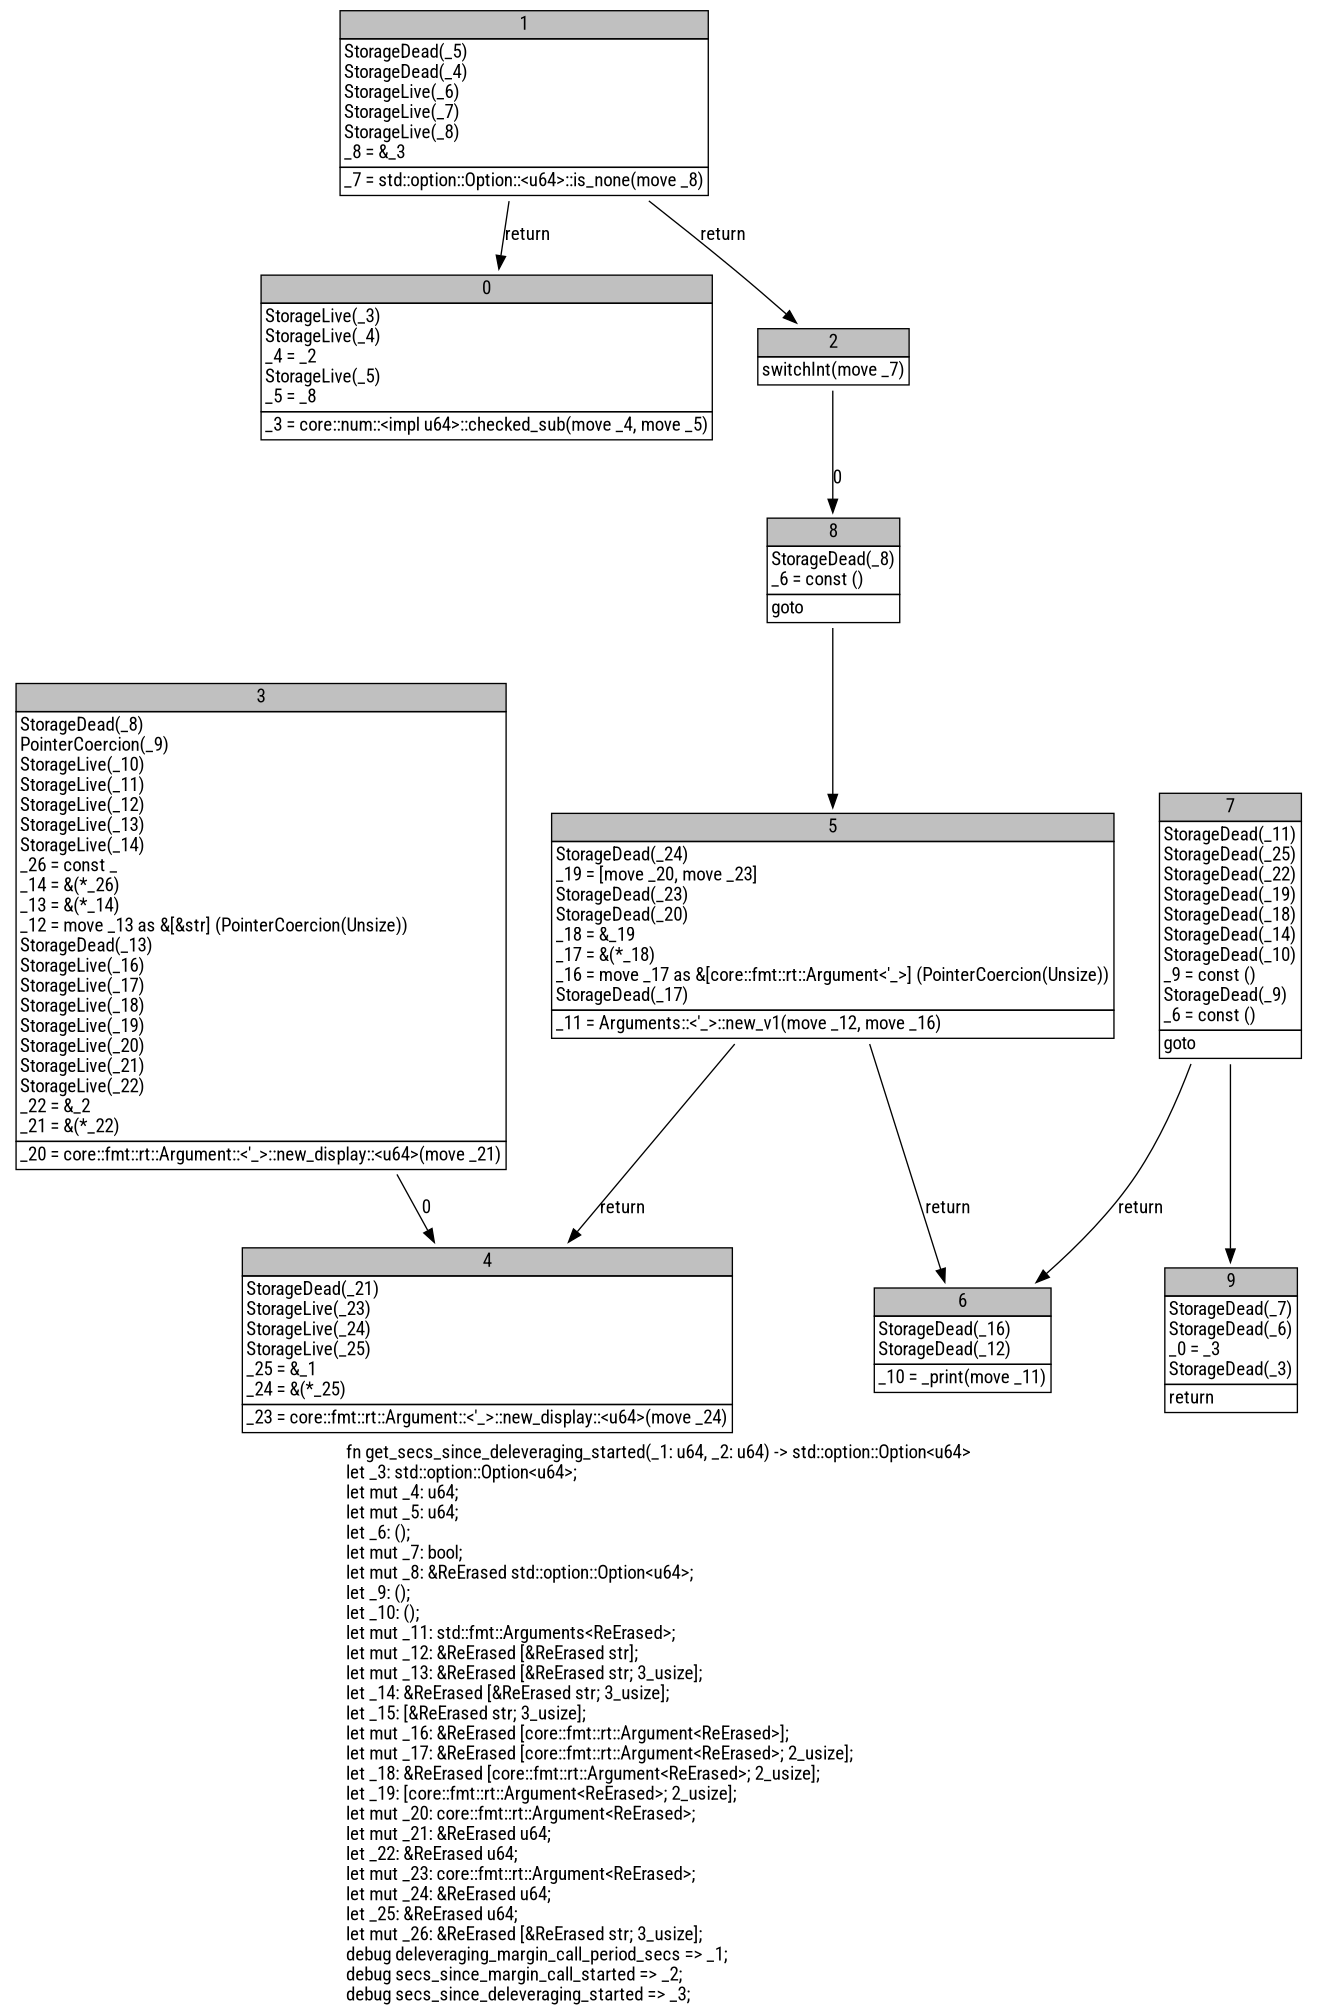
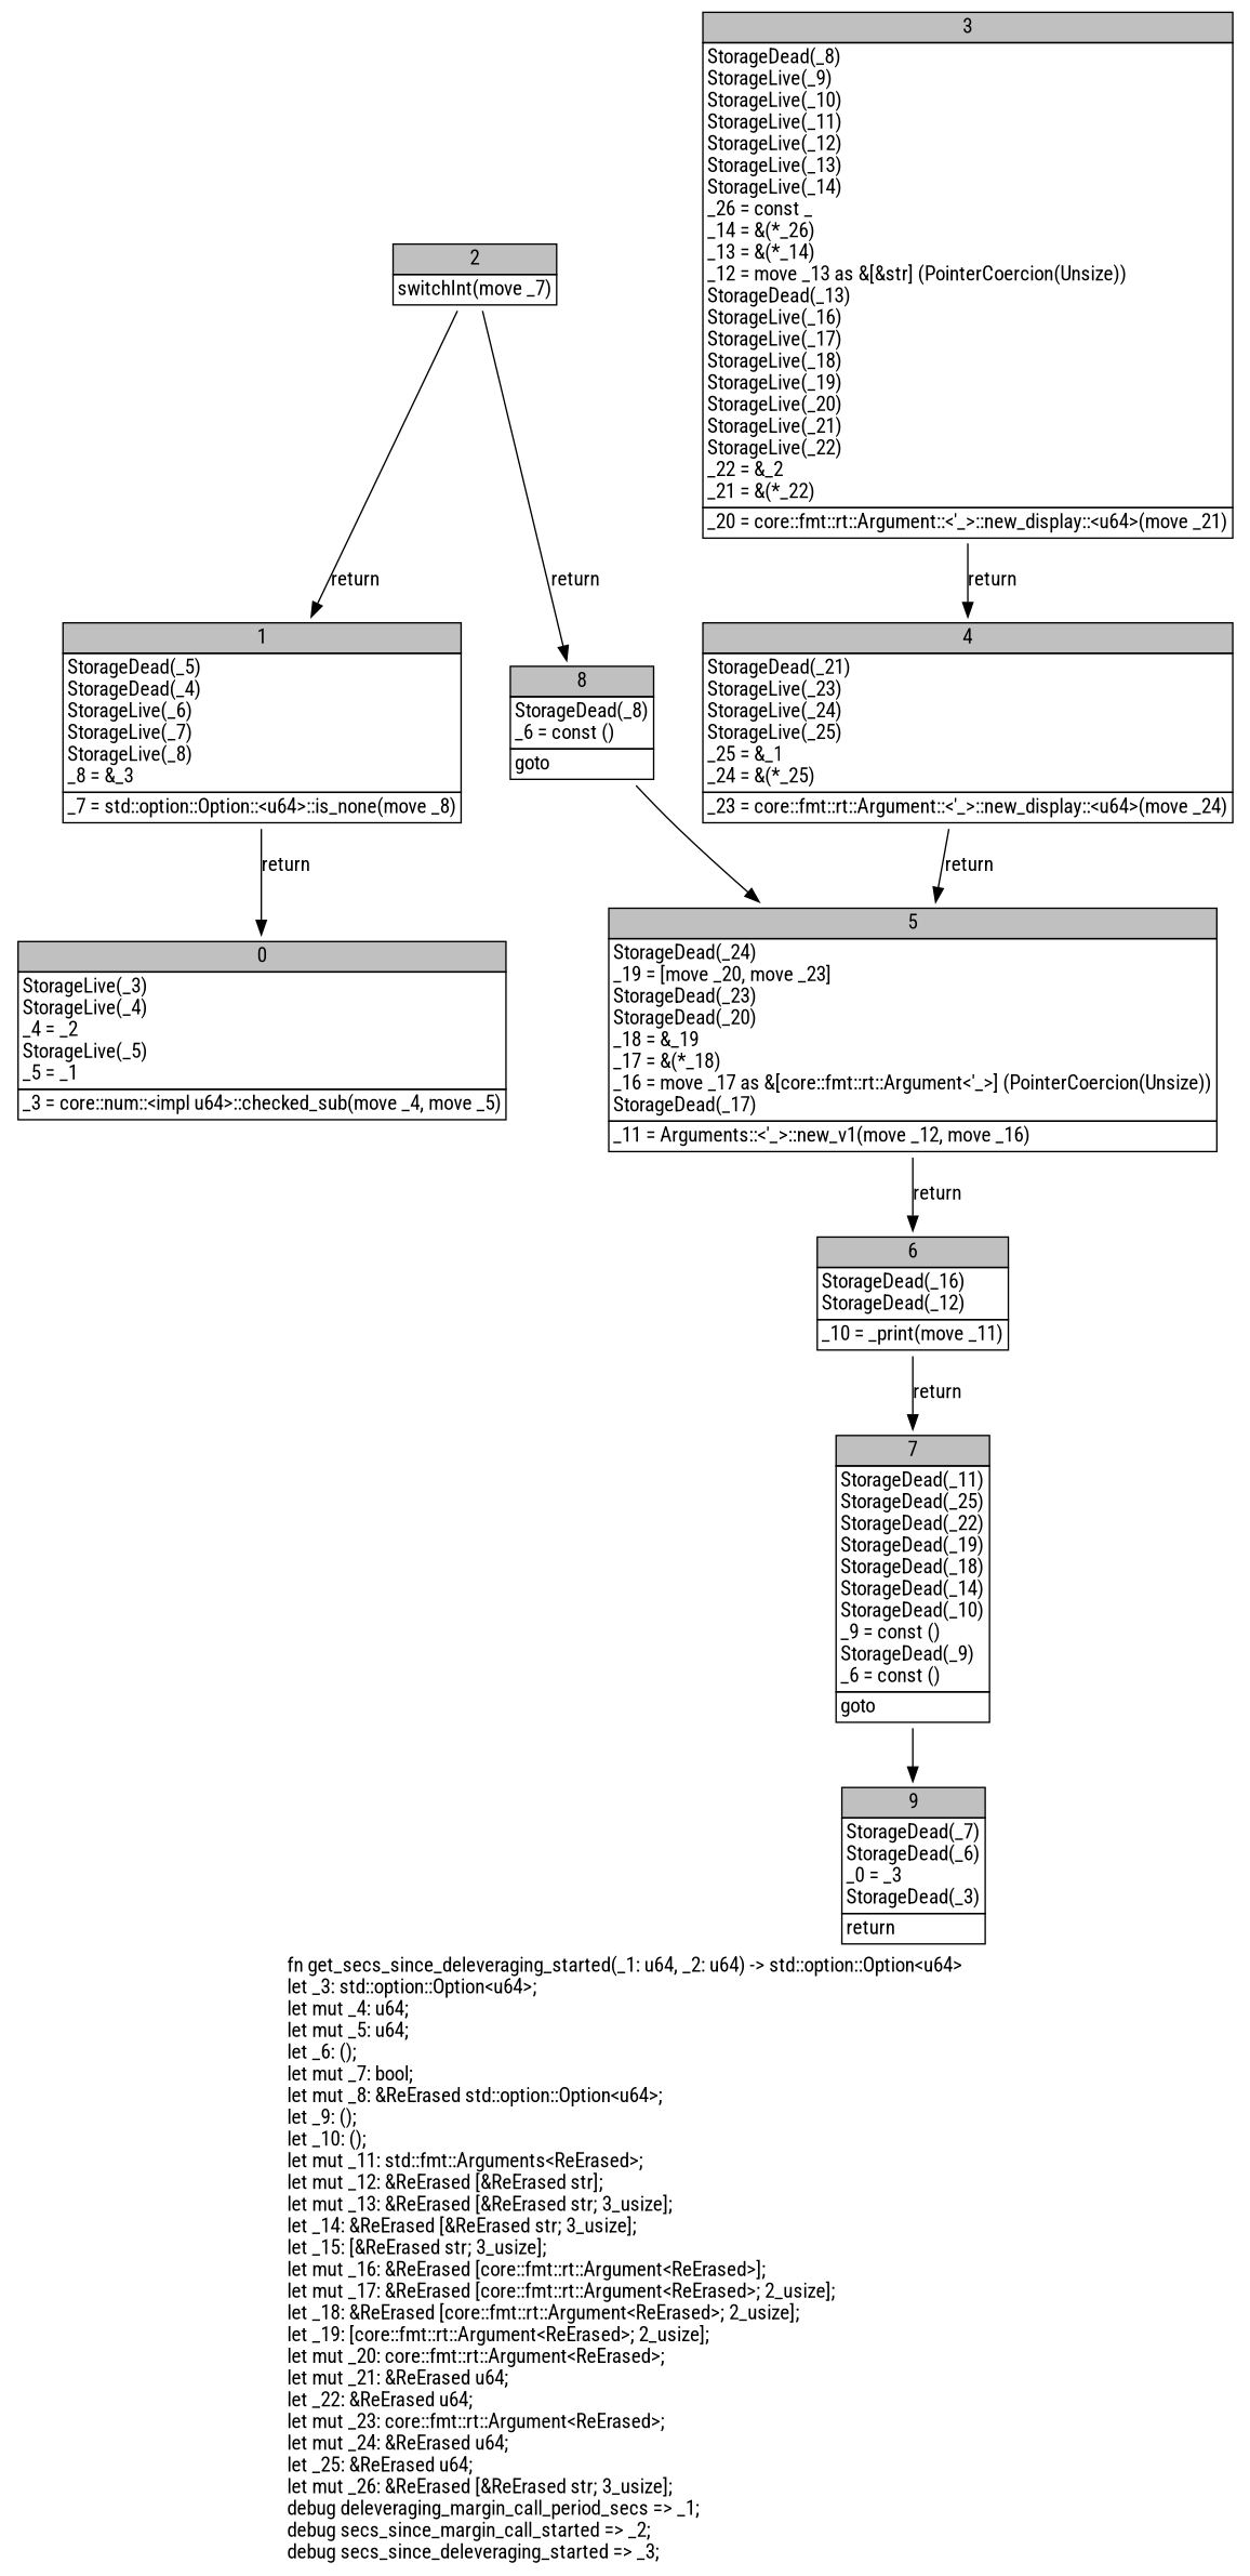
  digraph {
    fontname="Roboto Condensed"
    label=<fn get_secs_since_deleveraging_started(_1: u64, _2: u64) -&gt; std::option::Option&lt;u64&gt;<br align="left"/>let _3: std::option::Option&lt;u64&gt;;<br align="left"/>let mut _4: u64;<br align="left"/>let mut _5: u64;<br align="left"/>let _6: ();<br align="left"/>let mut _7: bool;<br align="left"/>let mut _8: &amp;ReErased std::option::Option&lt;u64&gt;;<br align="left"/>let _9: ();<br align="left"/>let _10: ();<br align="left"/>let mut _11: std::fmt::Arguments&lt;ReErased&gt;;<br align="left"/>let mut _12: &amp;ReErased [&amp;ReErased str];<br align="left"/>let mut _13: &amp;ReErased [&amp;ReErased str; 3_usize];<br align="left"/>let _14: &amp;ReErased [&amp;ReErased str; 3_usize];<br align="left"/>let _15: [&amp;ReErased str; 3_usize];<br align="left"/>let mut _16: &amp;ReErased [core::fmt::rt::Argument&lt;ReErased&gt;];<br align="left"/>let mut _17: &amp;ReErased [core::fmt::rt::Argument&lt;ReErased&gt;; 2_usize];<br align="left"/>let _18: &amp;ReErased [core::fmt::rt::Argument&lt;ReErased&gt;; 2_usize];<br align="left"/>let _19: [core::fmt::rt::Argument&lt;ReErased&gt;; 2_usize];<br align="left"/>let mut _20: core::fmt::rt::Argument&lt;ReErased&gt;;<br align="left"/>let mut _21: &amp;ReErased u64;<br align="left"/>let _22: &amp;ReErased u64;<br align="left"/>let mut _23: core::fmt::rt::Argument&lt;ReErased&gt;;<br align="left"/>let mut _24: &amp;ReErased u64;<br align="left"/>let _25: &amp;ReErased u64;<br align="left"/>let mut _26: &amp;ReErased [&amp;ReErased str; 3_usize];<br align="left"/>debug deleveraging_margin_call_period_secs =&gt; _1;<br align="left"/>debug secs_since_margin_call_started =&gt; _2;<br align="left"/>debug secs_since_deleveraging_started =&gt; _3;<br align="left"/>>
    node [fontname="Roboto Condensed" shape=none]
    edge [fontname="Roboto Condensed"]
-   n1 [label=<<table border="0" cellborder="1" cellspacing="0"><tr><td bgcolor="gray" align="center" colspan="1">0</td></tr><tr><td align="left" balign="left">StorageLive(_3)<br/>StorageLive(_4)<br/>_4 = _2<br/>StorageLive(_5)<br/>_5 = _8<br/></td></tr><tr><td align="left">_3 = core::num::&lt;impl u64&gt;::checked_sub(move _4, move _5)</td></tr></table>>]
+   n1 [label=<<table border="0" cellborder="1" cellspacing="0"><tr><td bgcolor="gray" align="center" colspan="1">0</td></tr><tr><td align="left" balign="left">StorageLive(_3)<br/>StorageLive(_4)<br/>_4 = _2<br/>StorageLive(_5)<br/>_5 = _1<br/></td></tr><tr><td align="left">_3 = core::num::&lt;impl u64&gt;::checked_sub(move _4, move _5)</td></tr></table>>]
    n2 [label=<<table border="0" cellborder="1" cellspacing="0"><tr><td bgcolor="gray" align="center" colspan="1">1</td></tr><tr><td align="left" balign="left">StorageDead(_5)<br/>StorageDead(_4)<br/>StorageLive(_6)<br/>StorageLive(_7)<br/>StorageLive(_8)<br/>_8 = &amp;_3<br/></td></tr><tr><td align="left">_7 = std::option::Option::&lt;u64&gt;::is_none(move _8)</td></tr></table>>]
    n3 [label=<<table border="0" cellborder="1" cellspacing="0"><tr><td bgcolor="gray" align="center" colspan="1">2</td></tr><tr><td align="left">switchInt(move _7)</td></tr></table>>]
    n4 [label=<<table border="0" cellborder="1" cellspacing="0"><tr><td bgcolor="gray" align="center" colspan="1">8</td></tr><tr><td align="left" balign="left">StorageDead(_8)<br/>_6 = const ()<br/></td></tr><tr><td align="left">goto</td></tr></table>>]
-   n5 [label=<<table border="0" cellborder="1" cellspacing="0"><tr><td bgcolor="gray" align="center" colspan="1">3</td></tr><tr><td align="left" balign="left">StorageDead(_8)<br/>PointerCoercion(_9)<br/>StorageLive(_10)<br/>StorageLive(_11)<br/>StorageLive(_12)<br/>StorageLive(_13)<br/>StorageLive(_14)<br/>_26 = const _<br/>_14 = &amp;(*_26)<br/>_13 = &amp;(*_14)<br/>_12 = move _13 as &amp;[&amp;str] (PointerCoercion(Unsize))<br/>StorageDead(_13)<br/>StorageLive(_16)<br/>StorageLive(_17)<br/>StorageLive(_18)<br/>StorageLive(_19)<br/>StorageLive(_20)<br/>StorageLive(_21)<br/>StorageLive(_22)<br/>_22 = &amp;_2<br/>_21 = &amp;(*_22)<br/></td></tr><tr><td align="left">_20 = core::fmt::rt::Argument::&lt;'_&gt;::new_display::&lt;u64&gt;(move _21)</td></tr></table>>]
+   n5 [label=<<table border="0" cellborder="1" cellspacing="0"><tr><td bgcolor="gray" align="center" colspan="1">3</td></tr><tr><td align="left" balign="left">StorageDead(_8)<br/>StorageLive(_9)<br/>StorageLive(_10)<br/>StorageLive(_11)<br/>StorageLive(_12)<br/>StorageLive(_13)<br/>StorageLive(_14)<br/>_26 = const _<br/>_14 = &amp;(*_26)<br/>_13 = &amp;(*_14)<br/>_12 = move _13 as &amp;[&amp;str] (PointerCoercion(Unsize))<br/>StorageDead(_13)<br/>StorageLive(_16)<br/>StorageLive(_17)<br/>StorageLive(_18)<br/>StorageLive(_19)<br/>StorageLive(_20)<br/>StorageLive(_21)<br/>StorageLive(_22)<br/>_22 = &amp;_2<br/>_21 = &amp;(*_22)<br/></td></tr><tr><td align="left">_20 = core::fmt::rt::Argument::&lt;'_&gt;::new_display::&lt;u64&gt;(move _21)</td></tr></table>>]
    n6 [label=<<table border="0" cellborder="1" cellspacing="0"><tr><td bgcolor="gray" align="center" colspan="1">4</td></tr><tr><td align="left" balign="left">StorageDead(_21)<br/>StorageLive(_23)<br/>StorageLive(_24)<br/>StorageLive(_25)<br/>_25 = &amp;_1<br/>_24 = &amp;(*_25)<br/></td></tr><tr><td align="left">_23 = core::fmt::rt::Argument::&lt;'_&gt;::new_display::&lt;u64&gt;(move _24)</td></tr></table>>]
    n7 [label=<<table border="0" cellborder="1" cellspacing="0"><tr><td bgcolor="gray" align="center" colspan="1">5</td></tr><tr><td align="left" balign="left">StorageDead(_24)<br/>_19 = [move _20, move _23]<br/>StorageDead(_23)<br/>StorageDead(_20)<br/>_18 = &amp;_19<br/>_17 = &amp;(*_18)<br/>_16 = move _17 as &amp;[core::fmt::rt::Argument&lt;'_&gt;] (PointerCoercion(Unsize))<br/>StorageDead(_17)<br/></td></tr><tr><td align="left">_11 = Arguments::&lt;'_&gt;::new_v1(move _12, move _16)</td></tr></table>>]
    n8 [label=<<table border="0" cellborder="1" cellspacing="0"><tr><td bgcolor="gray" align="center" colspan="1">6</td></tr><tr><td align="left" balign="left">StorageDead(_16)<br/>StorageDead(_12)<br/></td></tr><tr><td align="left">_10 = _print(move _11)</td></tr></table>>]
    n9 [label=<<table border="0" cellborder="1" cellspacing="0"><tr><td bgcolor="gray" align="center" colspan="1">7</td></tr><tr><td align="left" balign="left">StorageDead(_11)<br/>StorageDead(_25)<br/>StorageDead(_22)<br/>StorageDead(_19)<br/>StorageDead(_18)<br/>StorageDead(_14)<br/>StorageDead(_10)<br/>_9 = const ()<br/>StorageDead(_9)<br/>_6 = const ()<br/></td></tr><tr><td align="left">goto</td></tr></table>>]
    n10 [label=<<table border="0" cellborder="1" cellspacing="0"><tr><td bgcolor="gray" align="center" colspan="1">9</td></tr><tr><td align="left" balign="left">StorageDead(_7)<br/>StorageDead(_6)<br/>_0 = _3<br/>StorageDead(_3)<br/></td></tr><tr><td align="left">return</td></tr></table>>]
    n2 -> n1 [label=return]
-   n2 -> n3 [label=return]
-   n3 -> n4 [label=0]
+   n3 -> n2 [label=return]
+   n3 -> n4 [label=return]
    n4 -> n7
-   n5 -> n6 [label=0]
-   n7 -> n6 [label=return]
+   n5 -> n6 [label=return]
+   n6 -> n7 [label=return]
    n7 -> n8 [label=return]
-   n9 -> n8 [label=return]
+   n8 -> n9 [label=return]
    n9 -> n10
  }
